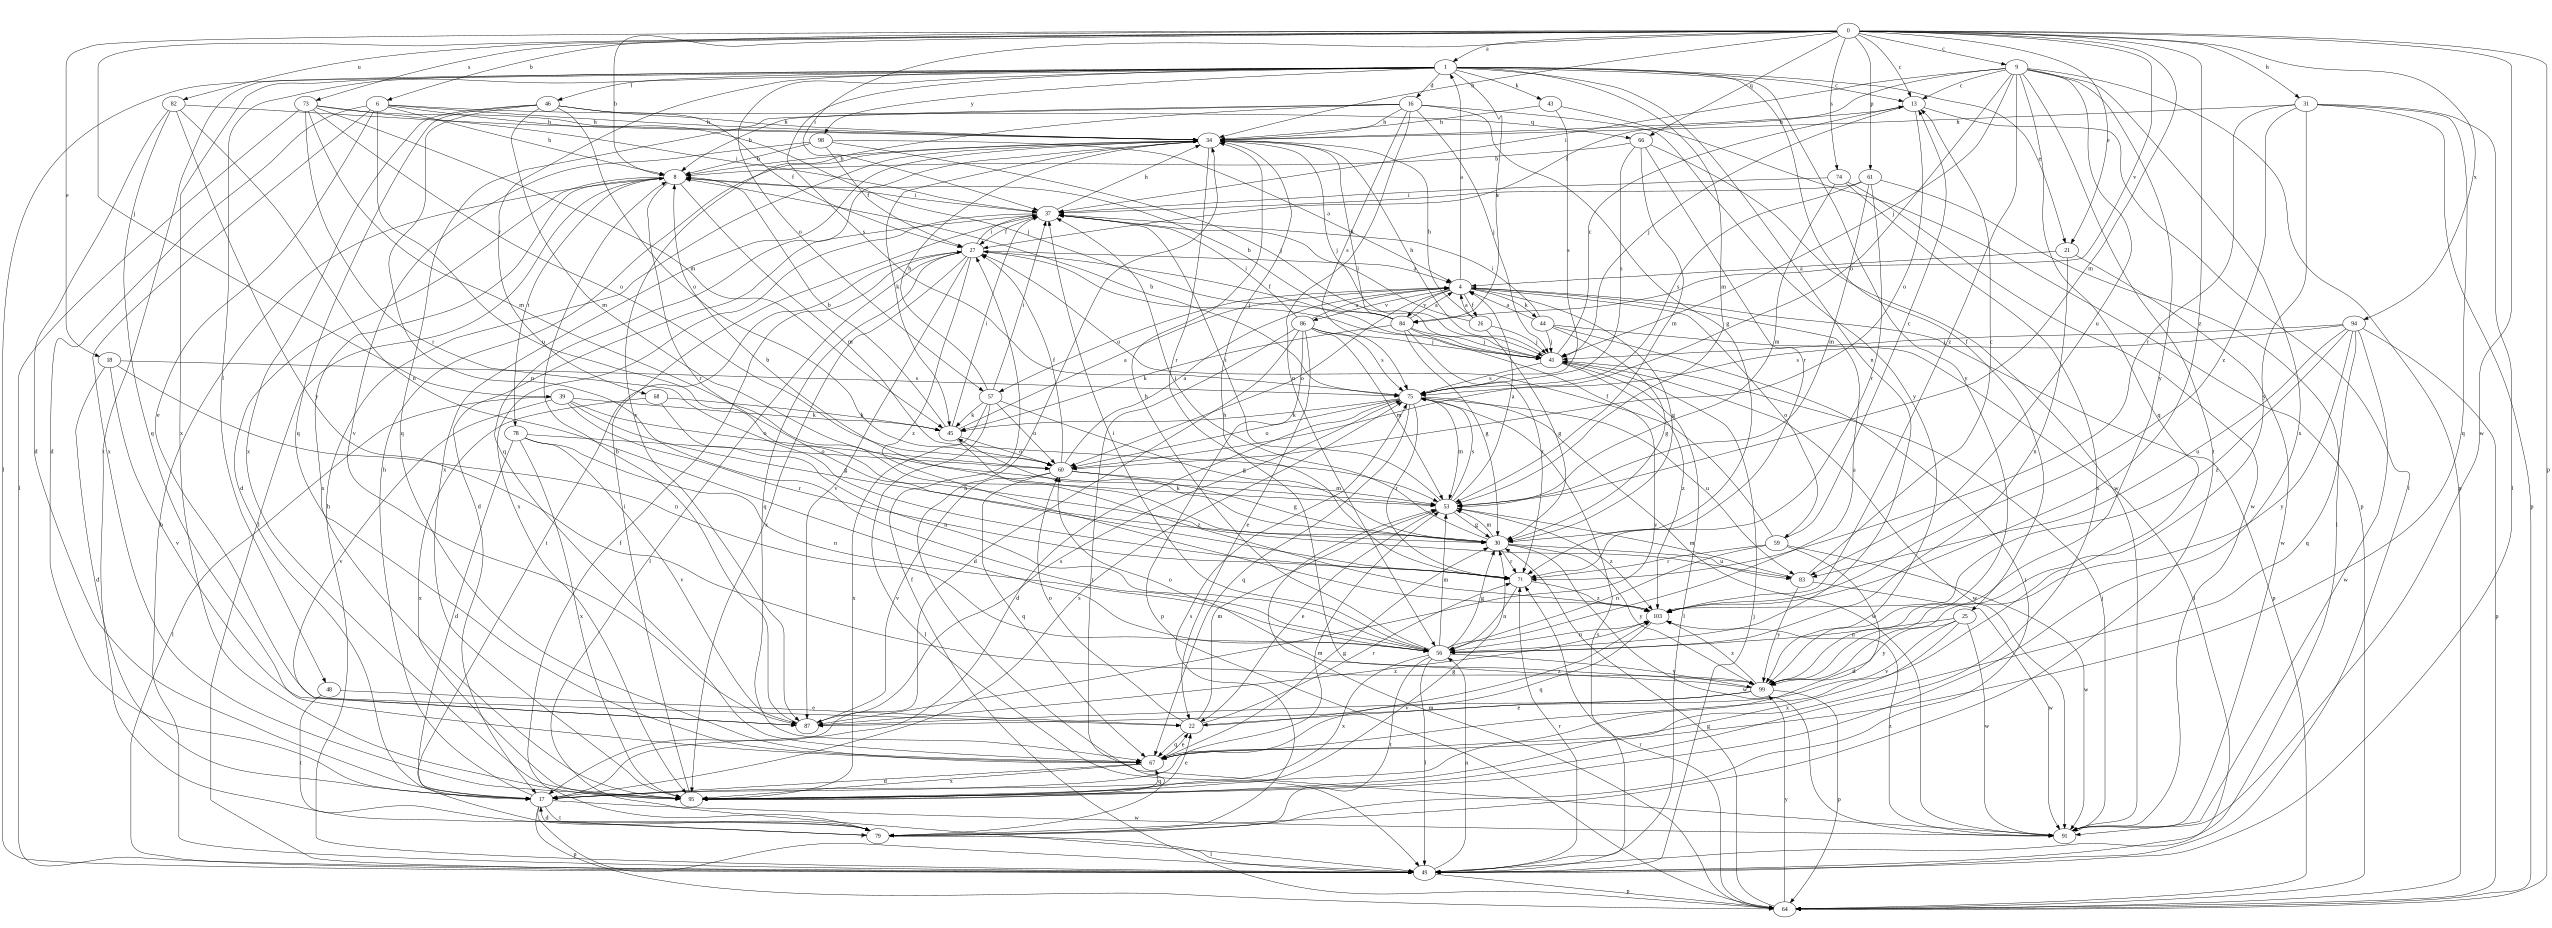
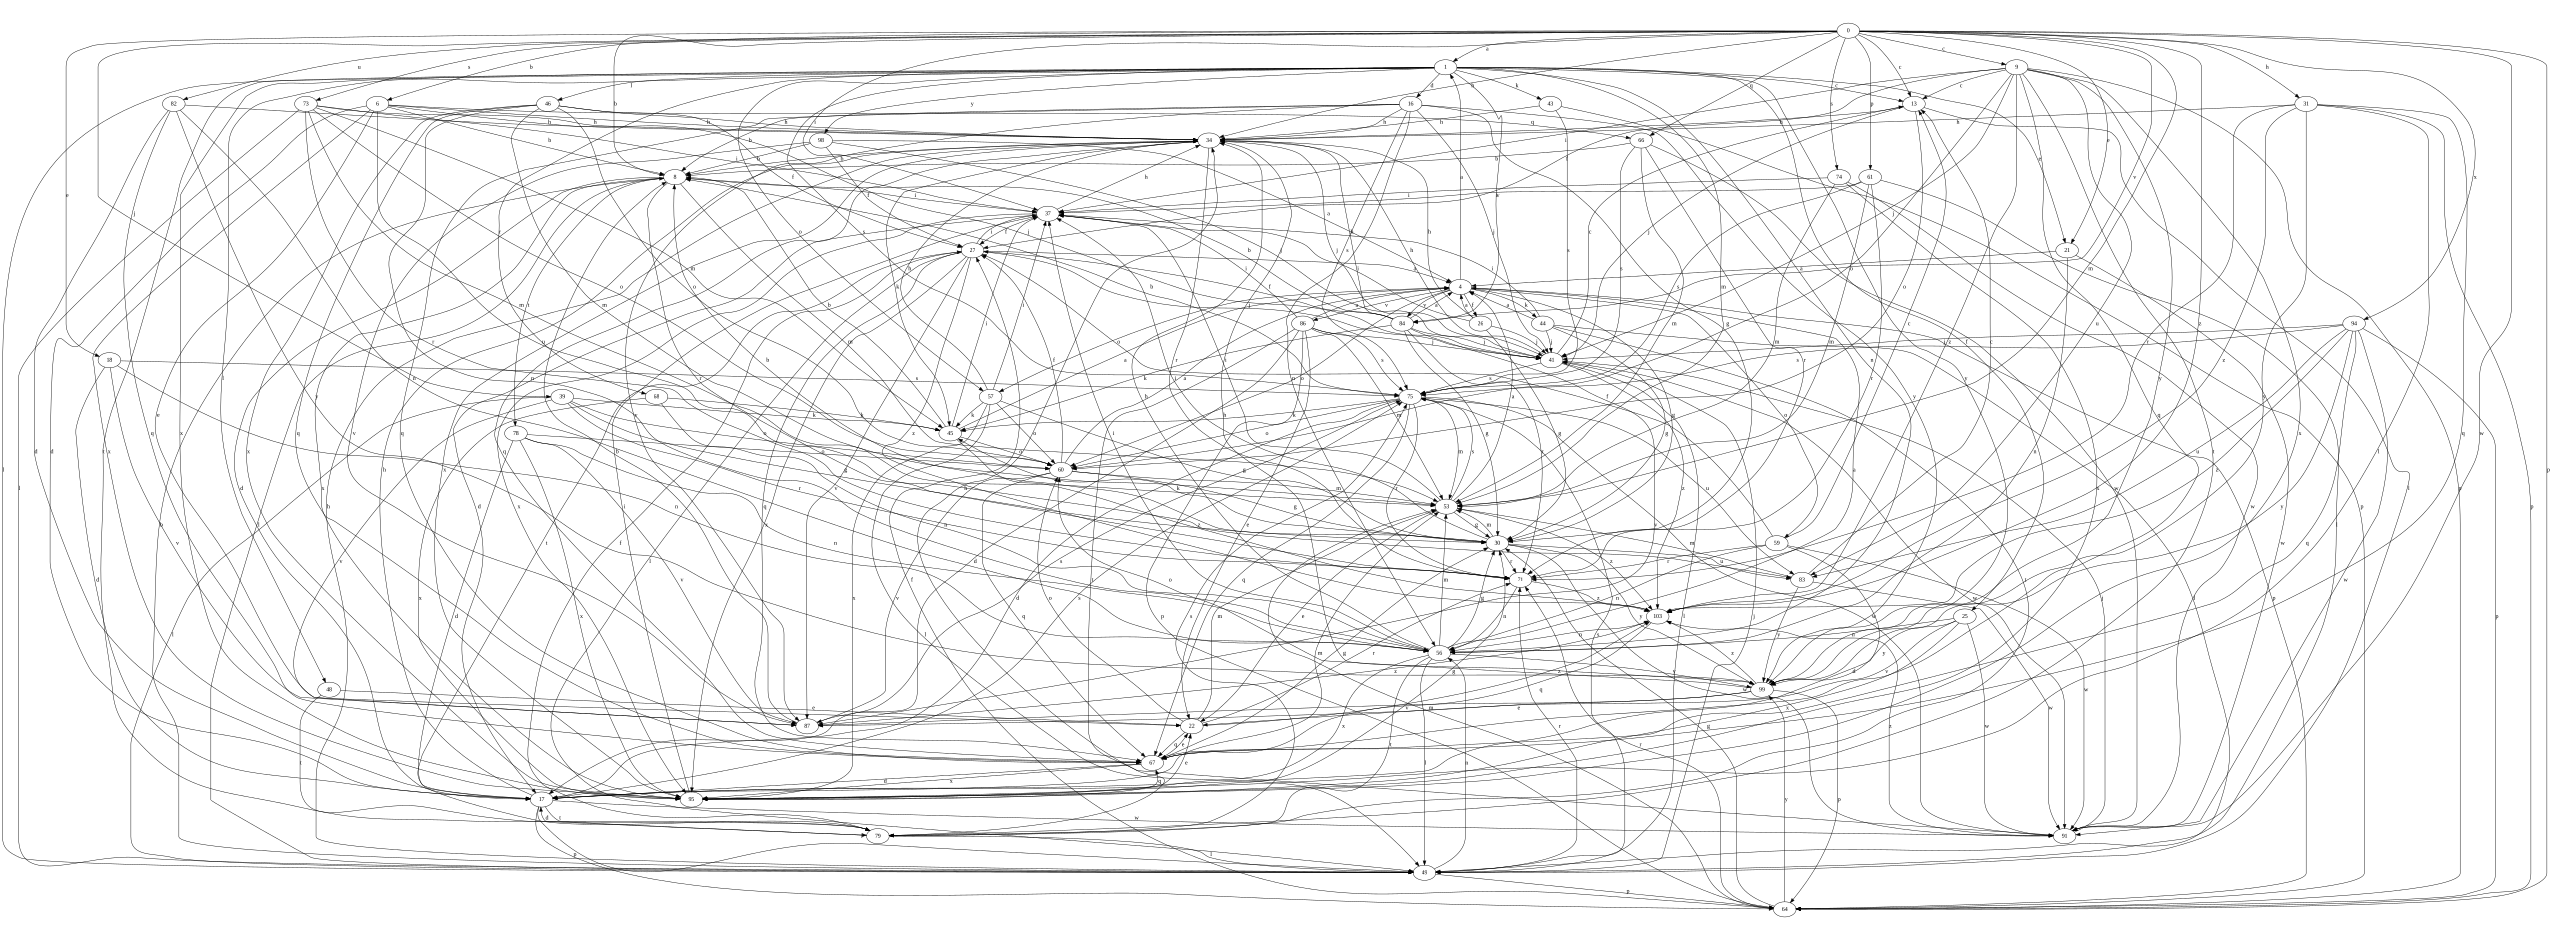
  strict digraph {
    fontname="Liberation Serif"
    node [fontname="Liberation Serif"]
    edge [fontname="Liberation Serif"]
    0
    1
    6
    8
    9
    13
    18
    21
    31
    34
    37
    39
    53
    61
    64
    66
    73
    74
    82
    84
    91
    94
    103
    16
    25
    43
    46
    48
    49
    56
    57
    68
    75
    79
    95
    98
    99
    17
    22
    41
    83
    78
    71
    60
    27
    67
    87
    4
    45
    30
    26
    44
    59
    86
    0 -> 1 [label=a]
    0 -> 6 [label=b]
    0 -> 8 [label=b]
    0 -> 9 [label=c]
    0 -> 13 [label=c]
    0 -> 18 [label=e]
    0 -> 21 [label=e]
    0 -> 31 [label=h]
    0 -> 34 [label=h]
    0 -> 37 [label=i]
    0 -> 39 [label=j]
    0 -> 53 [label=m]
    0 -> 61 [label=p]
    0 -> 64 [label=p]
    0 -> 66 [label=q]
    0 -> 73 [label=s]
    0 -> 74 [label=s]
    0 -> 82 [label=u]
    0 -> 84 [label=v]
    0 -> 91 [label=w]
    0 -> 94 [label=x]
    0 -> 103 [label=z]
    1 -> 13 [label=c]
    1 -> 21 [label=e]
    1 -> 53 [label=m]
    1 -> 84 [label=v]
    1 -> 16 [label=d]
    1 -> 25 [label=f]
    1 -> 43 [label=k]
    1 -> 46 [label=l]
    1 -> 48 [label=l]
    1 -> 49 [label=l]
    1 -> 56 [label=n]
    1 -> 57 [label=o]
    1 -> 68 [label=r]
    1 -> 75 [label=s]
    1 -> 79 [label=t]
    1 -> 95 [label=x]
    1 -> 98 [label=y]
    1 -> 99 [label=y]
    6 -> 8 [label=b]
    6 -> 34 [label=h]
    6 -> 66 [label=q]
    6 -> 95 [label=x]
    6 -> 17 [label=d]
    6 -> 22 [label=e]
    6 -> 41 [label=j]
    6 -> 83 [label=u]
    8 -> 37 [label=i]
    8 -> 53 [label=m]
    8 -> 49 [label=l]
    8 -> 95 [label=x]
    8 -> 17 [label=d]
    8 -> 78 [label=t]
    8 -> 71 [label=r]
    9 -> 13 [label=c]
    9 -> 37 [label=i]
    9 -> 64 [label=p]
    9 -> 103 [label=z]
    9 -> 79 [label=t]
    9 -> 95 [label=x]
    9 -> 99 [label=y]
    9 -> 41 [label=j]
    9 -> 83 [label=u]
    9 -> 60 [label=o]
    9 -> 27 [label=f]
    9 -> 67 [label=q]
    13 -> 34 [label=h]
    13 -> 49 [label=l]
    13 -> 41 [label=j]
    13 -> 60 [label=o]
    18 -> 56 [label=n]
    18 -> 75 [label=s]
    18 -> 17 [label=d]
    18 -> 87 [label=v]
    21 -> 91 [label=w]
    21 -> 56 [label=n]
    21 -> 4 [label=a]
    31 -> 34 [label=h]
    31 -> 64 [label=p]
    31 -> 103 [label=z]
-   31 -> 49 [label=l]
+   31 -> 17 [label=l]
    31 -> 99 [label=y]
    31 -> 71 [label=r]
    31 -> 67 [label=q]
    34 -> 8 [label=b]
    34 -> 95 [label=x]
    34 -> 41 [label=j]
    34 -> 71 [label=r]
    34 -> 67 [label=q]
    34 -> 45 [label=k]
    37 -> 34 [label=h]
    37 -> 95 [label=x]
    37 -> 17 [label=d]
    37 -> 27 [label=f]
    39 -> 49 [label=l]
    39 -> 71 [label=r]
    39 -> 60 [label=o]
    39 -> 87 [label=v]
    39 -> 45 [label=k]
    39 -> 30 [label=g]
    53 -> 37 [label=i]
    53 -> 103 [label=z]
    53 -> 75 [label=s]
    53 -> 22 [label=e]
    53 -> 4 [label=a]
    53 -> 30 [label=g]
    61 -> 37 [label=i]
    61 -> 53 [label=m]
    61 -> 49 [label=l]
    61 -> 75 [label=s]
    61 -> 71 [label=r]
    64 -> 53 [label=m]
    64 -> 99 [label=y]
    64 -> 71 [label=r]
    64 -> 27 [label=f]
    64 -> 30 [label=g]
    66 -> 8 [label=b]
    66 -> 53 [label=m]
    66 -> 91 [label=w]
    66 -> 75 [label=s]
    66 -> 71 [label=r]
    73 -> 34 [label=h]
    73 -> 37 [label=i]
    73 -> 53 [label=m]
    73 -> 49 [label=l]
    73 -> 71 [label=r]
    73 -> 60 [label=o]
    73 -> 45 [label=m]
    74 -> 37 [label=i]
    74 -> 53 [label=m]
    74 -> 91 [label=w]
    74 -> 95 [label=x]
    82 -> 34 [label=h]
    82 -> 56 [label=n]
    82 -> 99 [label=y]
    82 -> 17 [label=d]
    82 -> 67 [label=q]
    84 -> 8 [label=b]
    84 -> 34 [label=h]
    84 -> 41 [label=j]
    84 -> 71 [label=r]
    84 -> 27 [label=f]
    84 -> 87 [label=v]
    84 -> 4 [label=a]
    84 -> 45 [label=k]
    84 -> 30 [label=g]
    91 -> 34 [label=h]
    91 -> 103 [label=z]
    91 -> 41 [label=j]
    94 -> 64 [label=p]
    94 -> 91 [label=w]
    94 -> 103 [label=z]
    94 -> 75 [label=s]
    94 -> 99 [label=y]
    94 -> 41 [label=j]
    94 -> 83 [label=u]
    94 -> 67 [label=q]
    103 -> 56 [label=n]
    103 -> 67 [label=q]
    16 -> 8 [label=b]
    16 -> 34 [label=h]
    16 -> 56 [label=n]
    16 -> 75 [label=s]
    16 -> 99 [label=y]
    16 -> 41 [label=j]
    16 -> 67 [label=q]
    16 -> 87 [label=v]
    16 -> 30 [label=g]
    25 -> 91 [label=w]
    25 -> 56 [label=n]
    25 -> 95 [label=x]
    25 -> 99 [label=y]
    25 -> 87 [label=v]
    43 -> 34 [label=h]
    43 -> 64 [label=p]
    43 -> 75 [label=s]
    46 -> 34 [label=h]
    46 -> 53 [label=m]
    46 -> 56 [label=n]
    46 -> 95 [label=x]
    46 -> 60 [label=o]
    46 -> 27 [label=f]
    46 -> 67 [label=q]
    48 -> 79 [label=t]
    48 -> 22 [label=e]
    49 -> 8 [label=b]
    49 -> 34 [label=h]
    49 -> 64 [label=p]
    49 -> 56 [label=n]
    49 -> 75 [label=s]
    49 -> 41 [label=j]
    49 -> 71 [label=r]
    56 -> 34 [label=h]
    56 -> 37 [label=i]
    56 -> 53 [label=m]
    56 -> 49 [label=l]
    56 -> 79 [label=t]
    56 -> 95 [label=x]
    56 -> 99 [label=y]
    56 -> 4 [label=a]
    56 -> 30 [label=g]
    57 -> 34 [label=h]
    57 -> 37 [label=i]
    57 -> 49 [label=l]
    57 -> 95 [label=x]
    57 -> 60 [label=o]
    57 -> 45 [label=k]
    57 -> 30 [label=g]
    68 -> 56 [label=n]
    68 -> 95 [label=x]
    68 -> 45 [label=k]
    75 -> 8 [label=b]
    75 -> 53 [label=m]
    75 -> 91 [label=w]
    75 -> 17 [label=d]
    75 -> 83 [label=u]
    75 -> 71 [label=r]
    75 -> 60 [label=o]
    75 -> 67 [label=q]
    75 -> 45 [label=k]
    79 -> 49 [label=l]
    79 -> 75 [label=s]
    79 -> 17 [label=d]
    79 -> 27 [label=f]
    95 -> 37 [label=i]
    95 -> 22 [label=e]
    95 -> 67 [label=q]
    95 -> 30 [label=g]
    98 -> 8 [label=b]
    98 -> 41 [label=j]
    98 -> 27 [label=f]
    98 -> 87 [label=v]
    98 -> 4 [label=a]
    99 -> 34 [label=h]
    99 -> 64 [label=p]
    99 -> 103 [label=z]
    99 -> 22 [label=e]
    99 -> 60 [label=o]
    99 -> 87 [label=v]
    17 -> 34 [label=h]
    17 -> 53 [label=m]
    17 -> 64 [label=p]
    17 -> 91 [label=w]
    17 -> 49 [label=l]
    17 -> 75 [label=s]
    17 -> 79 [label=t]
    22 -> 53 [label=m]
    22 -> 103 [label=z]
    22 -> 71 [label=r]
    22 -> 60 [label=o]
    22 -> 67 [label=q]
    41 -> 13 [label=c]
    41 -> 34 [label=h]
    41 -> 91 [label=w]
    41 -> 103 [label=z]
    41 -> 49 [label=l]
    41 -> 75 [label=s]
    83 -> 13 [label=c]
    83 -> 53 [label=m]
    83 -> 91 [label=w]
    83 -> 99 [label=y]
    78 -> 56 [label=n]
    78 -> 95 [label=x]
    78 -> 17 [label=d]
    78 -> 60 [label=o]
    78 -> 87 [label=v]
    71 -> 103 [label=z]
    71 -> 56 [label=n]
    60 -> 53 [label=m]
    60 -> 27 [label=f]
    60 -> 67 [label=q]
    60 -> 87 [label=v]
    60 -> 4 [label=a]
    60 -> 30 [label=g]
    27 -> 37 [label=i]
    27 -> 103 [label=z]
    27 -> 49 [label=l]
    27 -> 79 [label=t]
    27 -> 95 [label=x]
    27 -> 41 [label=j]
    27 -> 67 [label=q]
    27 -> 87 [label=v]
    27 -> 4 [label=a]
    67 -> 95 [label=x]
    67 -> 17 [label=d]
    67 -> 22 [label=e]
    67 -> 30 [label=g]
    87 -> 8 [label=b]
    87 -> 103 [label=z]
    87 -> 75 [label=s]
    4 -> 1 [label=a]
    4 -> 64 [label=p]
    4 -> 84 [label=v]
    4 -> 57 [label=o]
    4 -> 60 [label=o]
    4 -> 30 [label=g]
    4 -> 26 [label=f]
    4 -> 44 [label=k]
    4 -> 59 [label=o]
    4 -> 86 [label=v]
    45 -> 8 [label=b]
    45 -> 37 [label=i]
    45 -> 103 [label=z]
    45 -> 60 [label=o]
    45 -> 4 [label=a]
    30 -> 8 [label=b]
    30 -> 37 [label=i]
    30 -> 53 [label=m]
    30 -> 91 [label=w]
    30 -> 99 [label=y]
    30 -> 83 [label=u]
    30 -> 71 [label=r]
    30 -> 45 [label=k]
    26 -> 34 [label=h]
    26 -> 37 [label=i]
    26 -> 41 [label=j]
    26 -> 4 [label=a]
    26 -> 30 [label=g]
    44 -> 37 [label=i]
    44 -> 49 [label=l]
    44 -> 79 [label=t]
    44 -> 41 [label=j]
    44 -> 4 [label=a]
    44 -> 30 [label=g]
    59 -> 13 [label=c]
    59 -> 91 [label=w]
    59 -> 56 [label=n]
    59 -> 17 [label=d]
    59 -> 71 [label=r]
    59 -> 27 [label=f]
    86 -> 37 [label=i]
    86 -> 53 [label=m]
    86 -> 64 [label=p]
    86 -> 75 [label=s]
    86 -> 79 [label=t]
    86 -> 17 [label=d]
    86 -> 22 [label=e]
    86 -> 41 [label=j]
    86 -> 4 [label=a]
  }
